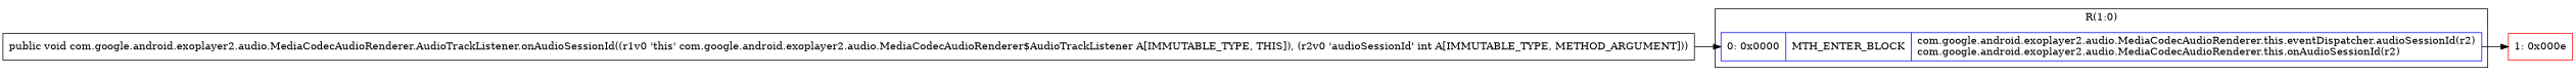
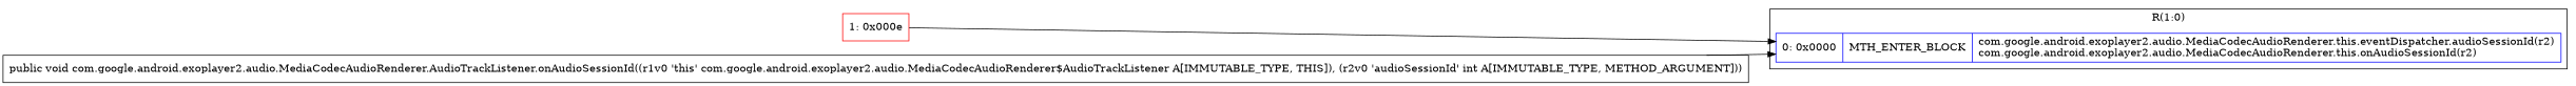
  digraph {
    rankdir=LR
    node [shape=record]
    n1 [color=blue label="{0\:\ 0x0000|MTH_ENTER_BLOCK\l|com.google.android.exoplayer2.audio.MediaCodecAudioRenderer.this.eventDispatcher.audioSessionId(r2)\lcom.google.android.exoplayer2.audio.MediaCodecAudioRenderer.this.onAudioSessionId(r2)\l}"]
    n2 [color=red label="{1\:\ 0x000e}"]
    n3 [label="{public void com.google.android.exoplayer2.audio.MediaCodecAudioRenderer.AudioTrackListener.onAudioSessionId((r1v0 'this' com.google.android.exoplayer2.audio.MediaCodecAudioRenderer$AudioTrackListener A[IMMUTABLE_TYPE, THIS]), (r2v0 'audioSessionId' int A[IMMUTABLE_TYPE, METHOD_ARGUMENT])) }"]
    subgraph cluster_1 {
      label="R(1:0)"
      n1
    }
-   n1 -> n2
+   n2 -> n1
    n3 -> n1
  }
